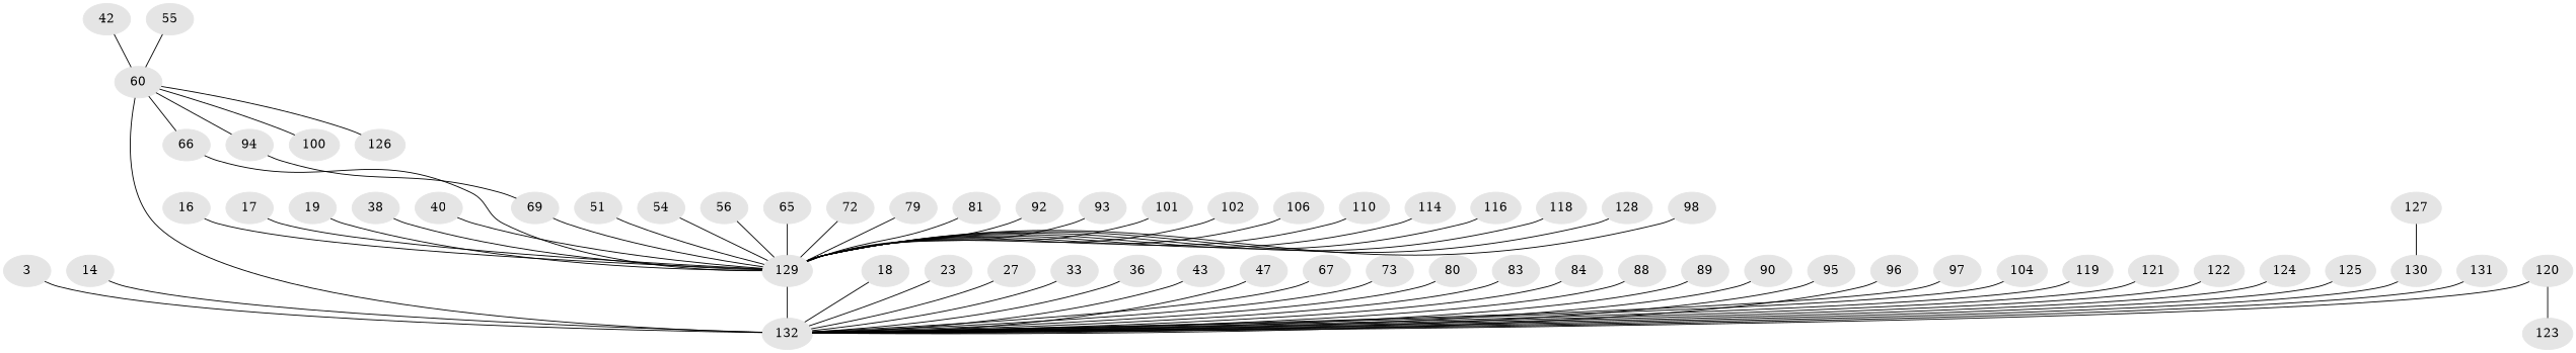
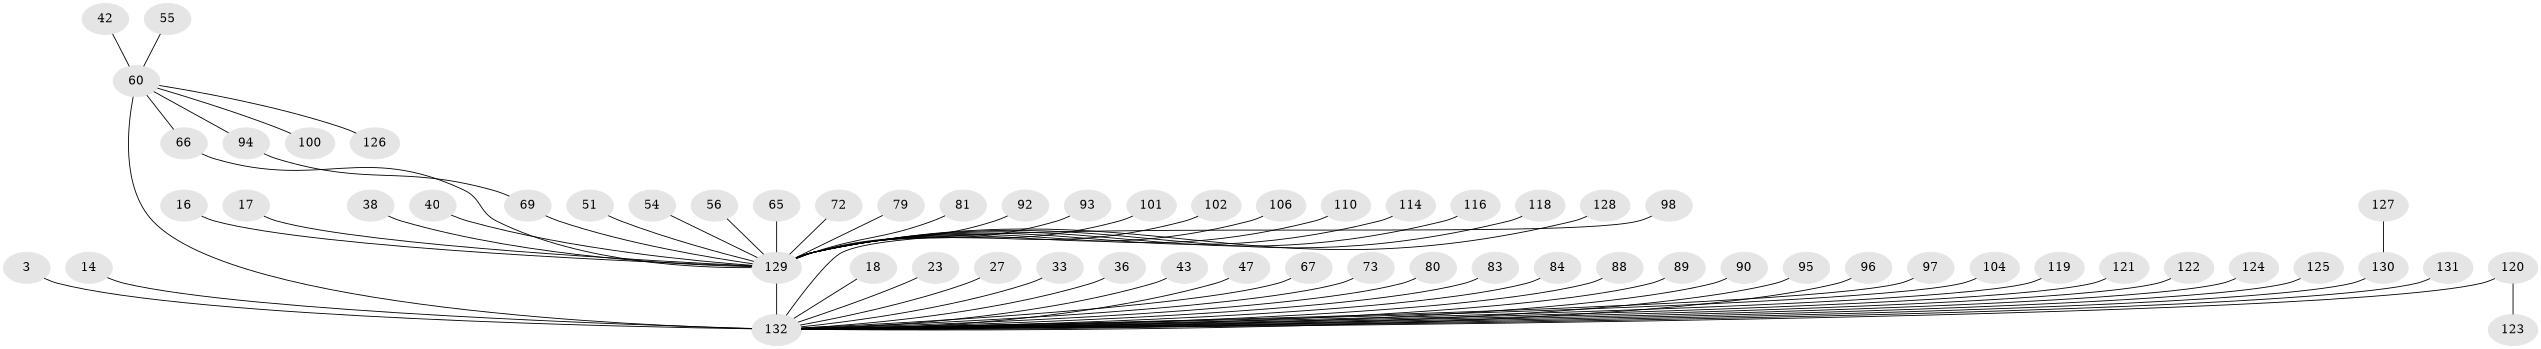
  graph {
    node [color=gray90 style=filled]
    3 [super="+2"]
    132 [super="+58+78+45+99+113+91"]
    14
    129 [super="+103+25+62+112"]
    16
    17
    18
-   19
    23
    27
    33
    36
    38
    40
    60 [super="+28+30"]
    66
    94 [super="+59+70"]
    100
    126 [super="+86"]
    42
    43
    47
    51
    54
    55
    56
    69
    65
    67
    72
    73
    79 [super="+15"]
    80
    81
    83
    84
    88 [super="+87"]
    89
    90
    92
    93
    95
    96
    97
    98
    101
    102
    104
    106 [super="+57"]
    110 [super="+109"]
    114
    116 [super="+61+108"]
    118
    119
    120 [super="+117"]
    123
    121 [super="+107"]
    122
    124
    125
    127 [super="+111"]
    130 [super="+63+46+77"]
    128
    131
    3 -- 132
    14 -- 132
    129 -- 132 [weight=28]
    16 -- 129
    17 -- 129
    18 -- 132
-   19 -- 129
    23 -- 132
    27 -- 132
    33 -- 132
    36 -- 132
    38 -- 129
    40 -- 129
    60 -- 132 [weight=5]
    60 -- 66
    60 -- 94
    60 -- 100
    60 -- 126
    66 -- 129
    94 -- 69
    42 -- 60
    43 -- 132
    47 -- 132
    51 -- 129
    54 -- 129
    55 -- 60
    56 -- 129
    69 -- 129
    65 -- 129
    67 -- 132
    72 -- 129
    73 -- 132
    79 -- 129
    80 -- 132 [weight=2]
    81 -- 129
    83 -- 132
    84 -- 132
    88 -- 132
    89 -- 132
    90 -- 132
    92 -- 129
    93 -- 129
    95 -- 132
    96 -- 132
    97 -- 132
-   98 -- 129
+   98 -- 132
    101 -- 129
    102 -- 129
    104 -- 132
    106 -- 129 [weight=2]
    110 -- 129
    114 -- 129
    116 -- 129 [weight=2]
    118 -- 129
    119 -- 132
    120 -- 132 [weight=3]
    120 -- 123
    121 -- 132
    122 -- 132
    124 -- 132
    125 -- 132
    127 -- 130
    130 -- 132 [weight=3]
    128 -- 129
    131 -- 132
  }
